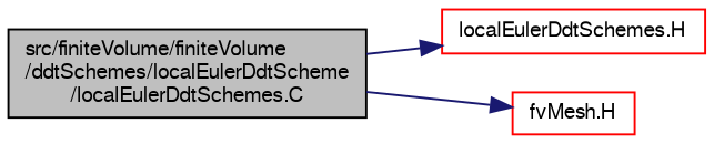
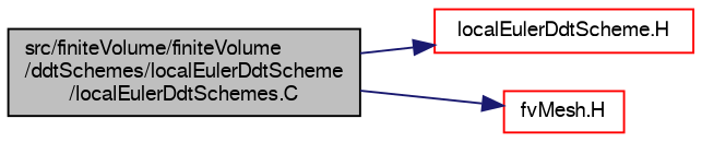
  digraph {
    rankdir=LR
    node [color=red fontname=FreeSans fontsize=10 shape=record]
    edge [color=midnightblue fontname=FreeSans fontsize=10 labelfontname=FreeSans labelfontsize=10 style=solid]
    n1 [color=black fillcolor=grey75 fontcolor=black height=0.2 label="src/finiteVolume/finiteVolume\l/ddtSchemes/localEulerDdtScheme\l/localEulerDdtSchemes.C" style=filled width=0.4]
-   n2 [height=0.2 label="localEulerDdtSchemes.H" width=0.4]
+   n2 [height=0.2 label="localEulerDdtScheme.H" width=0.4]
    n3 [height=0.2 label="fvMesh.H" width=0.4]
    n1 -> n2
    n1 -> n3
  }
